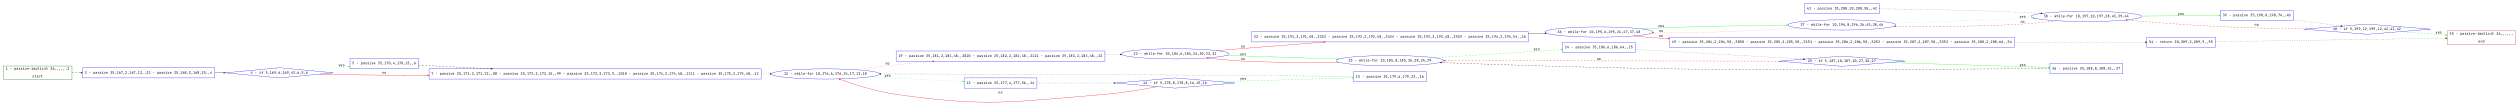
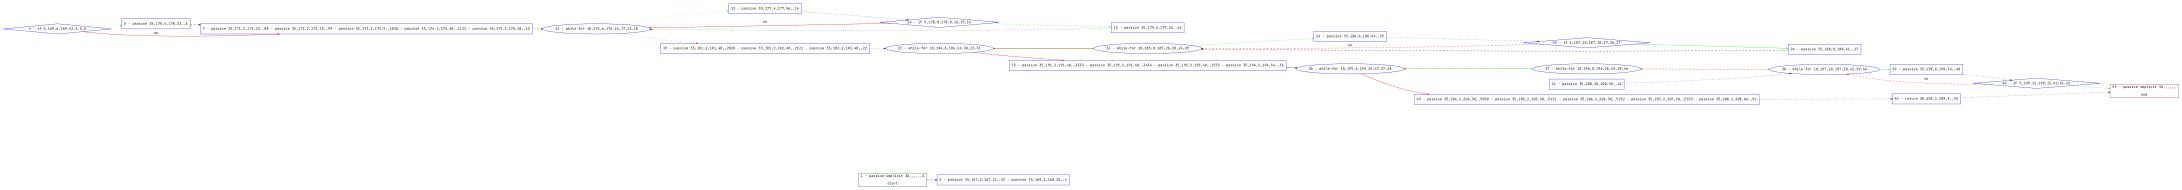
  digraph {
    bgcolor=white
    compound=true
    fillcolor="#FFFFCC"
    fontname="JetBrains Mono"
    fontsize=12
    pack=true
    packmode=clust
    rankdir=LR
    style="rounded,filled"
    node [color="#0000ff" compound=true fillcolor="#ffffff" fixedsize=false fontname="JetBrains Mono" fontsize=12 node_initialized=no shape=box style=filled]
    edge [arrowhead=normal arrowsize=0.5 arrowtail=none color="#000000" compound=true dir=forward fontcolor=black fontname="JetBrains Mono" fontsize=12 style=dotted]
    n1 [label="2 - passive 35,167,2,167,12,,33 - passive 35,168,2,168,25,,4"]
    n2 [label="4 - if 5,169,6,169,43,6,5,6" shape=diamond]
    n3 [label="5 - passive 35,170,4,170,23,,6"]
    n4 [label="7 - passive 35,171,2,171,22,,88 - passive 35,172,2,172,15,,99 - passive 35,173,2,173,9,,1010 - passive 35,174,2,174,48,,1111 - passive 35,175,2,175,48,,12"]
    n5 [color="#006400" label="1 - passive-implicit 36,,,,,,2\n\nstart"]
    n6 [label="12 - while-for 10,176,6,176,24,17,13,18" shape=oval]
    n7 [label="13 - passive 35,177,4,177,56,,14"]
    n8 [label="19 - passive 35,181,2,181,48,,2020 - passive 35,182,2,182,48,,2121 - passive 35,183,2,183,48,,22"]
    n9 [label="14 - if 5,178,8,178,8,16,15,16" shape=diamond]
    n10 [label="22 - while-for 10,184,6,184,24,30,23,31" shape=oval]
    n11 [label="15 - passive 35,179,6,179,32,,16"]
    n12 [label="23 - while-for 10,185,8,185,26,28,24,29" shape=oval]
    n13 [label="32 - passive 35,191,2,191,48,,3333 - passive 35,192,2,192,48,,3434 - passive 35,193,2,193,48,,3535 - passive 35,194,2,194,54,,36"]
    n14 [label="24 - passive 35,186,6,186,64,,25"]
    n15 [label="36 - while-for 10,195,6,195,24,47,37,48" shape=oval]
    n16 [label="25 - if 5,187,10,187,10,27,26,27" shape=diamond]
    n17 [label="37 - while-for 10,196,8,196,26,45,38,46" shape=oval]
    n18 [label="49 - passive 35,204,2,204,50,,5050 - passive 35,205,2,205,50,,5151 - passive 35,206,2,206,50,,5252 - passive 35,207,2,207,50,,5353 - passive 35,208,2,208,66,,54"]
    n19 [label="26 - passive 35,188,8,188,41,,27"]
    n20 [label="38 - while-for 10,197,10,197,28,43,39,44" shape=oval]
    n21 [label="54 - return 30,209,2,209,9,,55"]
    n22 [label="39 - passive 35,198,8,198,74,,40"]
    n23 [color="#a52a2a" label="55 - passive-implicit 36,,,,,,\n\nend"]
    n24 [label="40 - if 5,199,12,199,12,42,41,42" shape=diamond]
    n25 [label="41 - passive 35,200,10,200,50,,42"]
-   n1 -> n2 [style=solid]
    n2 -> n3 [color="#00ff00" label=yes]
    n2 -> n4 [color="#ff0000" label=no style=solid]
    n3 -> n4 [style=dashed]
    n4 -> n6
    n5 -> n1 [style=dashed]
    n6 -> n7 [color="#00ff00" label=yes]
    n6 -> n8 [color="#ff0000" label=no]
    n7 -> n9
    n8 -> n10
    n9 -> n6 [color="#ff0000" label=no style=solid]
    n9 -> n11 [color="#00ff00" label=yes style=dashed]
    n10 -> n12 [color="#00ff00" label=yes style=solid]
    n10 -> n13 [color="#ff0000" label=no style=solid]
    n11 -> n6
    n12 -> n10 [color="#ff0000" label=no style=solid]
    n12 -> n14 [color="#00ff00" label=yes style=dashed]
    n13 -> n15 [style=solid]
    n14 -> n16
    n15 -> n17 [color="#00ff00" label=yes style=solid]
    n15 -> n18 [color="#ff0000" label=no style=solid]
    n16 -> n12 [color="#ff0000" label=no style=dashed]
    n16 -> n19 [color="#00ff00" label=yes style=solid]
    n17 -> n15 [color="#ff0000" label=no]
    n17 -> n20 [color="#00ff00" label=yes]
    n18 -> n21
    n19 -> n12 [style=dashed]
    n20 -> n17 [color="#ff0000" label=no style=dashed]
    n20 -> n22 [color="#00ff00" label=yes style=solid]
    n21 -> n23
    n22 -> n24
    n24 -> n20 [color="#ff0000" label=no style=dashed]
    n24 -> n23 [color="#00ff00" label=yes style=dashed]
    n25 -> n20
  }
